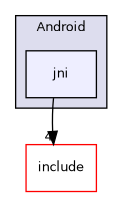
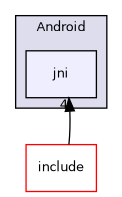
  digraph {
    compound=true
    node [fontname=Helvetica fontsize=10 shape=box]
    n1 [fillcolor="#eeeeff" label=jni pencolor=black style=filled]
    n2 [color=red label=include]
    subgraph cluster_1 {
      bgcolor="#ddddee"
      fontname=Helvetica
      fontsize=10
      label=Android
      pencolor=black
      n1
    }
-   n1 -> n2 [headlabel=4 labeldistance=1.5 labelfontname=Helvetica labelfontsize=10]
+   n2 -> n1 [headlabel=4 labeldistance=1.5 labelfontname=Helvetica labelfontsize=10]
  }
